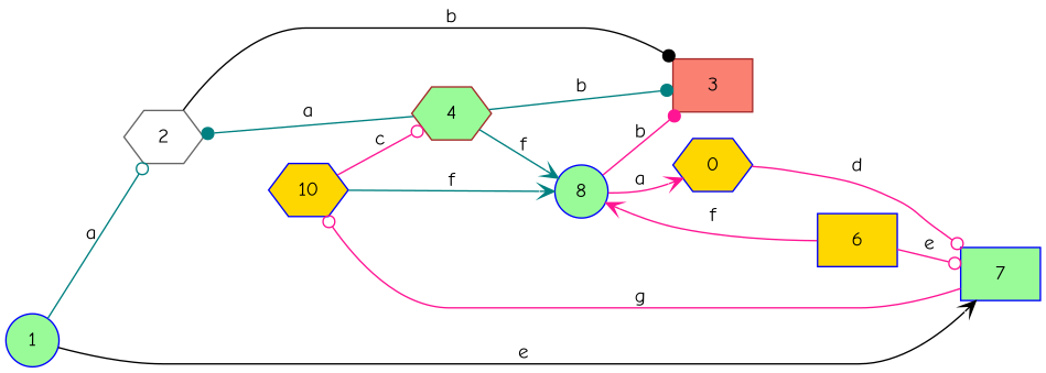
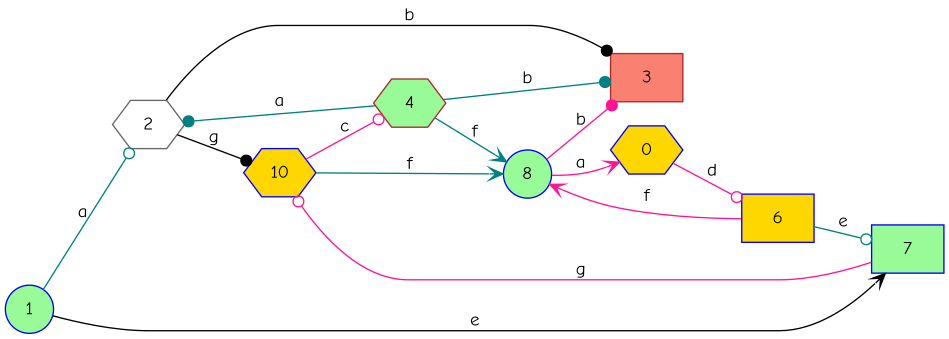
  strict digraph {
    fontname="Comic Neue"
    rankdir=LR
    node [color=blue fillcolor=palegreen fontname="Comic Neue" shape=hexagon style=filled]
    edge [arrowhead=odot color=deeppink fontname="Comic Neue"]
    1 [shape=circle]
    2 [color=gray40 fillcolor=white]
    7 [shape=box]
    3 [color=brown fillcolor=salmon shape=box]
    10 [fillcolor=gold]
    4 [color=brown]
    8 [shape=circle]
    0 [fillcolor=gold]
    6 [fillcolor=gold shape=box]
    1 -> 2 [color=teal label=a]
    1 -> 7 [arrowhead=vee color=black label=e]
    2 -> 3 [arrowhead=dot color=black label=b]
+   2 -> 10 [arrowhead=dot color=black label=g]
    7 -> 10 [label=g]
    10 -> 4 [label=c]
    10 -> 8 [arrowhead=vee color=teal label=f]
    4 -> 2 [arrowhead=dot color=teal label=a]
    4 -> 3 [arrowhead=dot color=teal label=b]
    4 -> 8 [arrowhead=vee color=teal label=f]
    8 -> 3 [arrowhead=dot label=b]
    8 -> 0 [arrowhead=vee label=a]
-   0 -> 7 [label=d]
-   6 -> 7 [label=e]
+   0 -> 6 [label=d]
+   6 -> 7 [color=teal label=e]
    6 -> 8 [arrowhead=vee label=f]
  }
